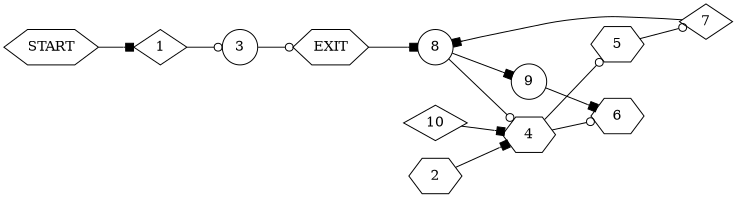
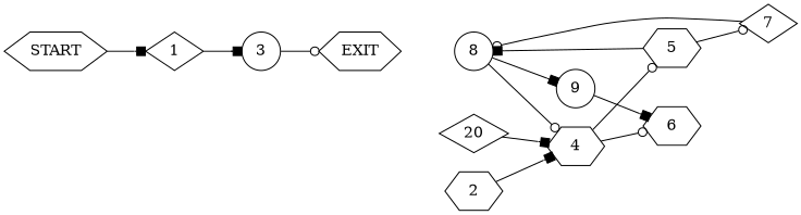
  digraph {
    rankdir=LR
    node [shape=hexagon]
    edge [arrowhead=odot]
    n1 [label=START]
    1 [shape=diamond]
    3 [shape=circle]
    n4 [label=EXIT]
    2
    4
    5
    6
    7 [shape=diamond]
    8 [shape=circle]
    9 [shape=circle]
-   10 [shape=diamond]
+   10 [shape=diamond label=20]
    n1 -> 1 [arrowhead=box]
-   1 -> 3
+   1 -> 3 [arrowhead=box]
    3 -> n4
    2 -> 4 [arrowhead=box]
    4 -> 5
    4 -> 6
    5 -> 7
-   n4 -> 8 [arrowhead=box]
-   7 -> 8 [arrowhead=box]
+   5 -> 8 [arrowhead=box]
+   7 -> 8
    8 -> 4
    8 -> 9 [arrowhead=box]
    9 -> 6 [arrowhead=box]
    10 -> 4 [arrowhead=box]
  }
